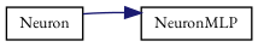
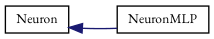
  digraph {
    rankdir=LR
    fontname="EB Garamond"
    node [color=black fillcolor=white fontname="EB Garamond" fontsize=10 shape=record style=filled]
    n1 [height=0.2 label=Neuron width=0.4]
    n2 [height=0.2 label=NeuronMLP width=0.4]
-   n2 -> n1 [color=midnightblue dir=back fontname="EB Garamond" fontsize=10 labelfontname=Helvetica labelfontsize=10 style=solid]
+   n1 -> n2 [color=midnightblue dir=back fontname="EB Garamond" fontsize=10 labelfontname=Helvetica labelfontsize=10 style=solid]
  }
